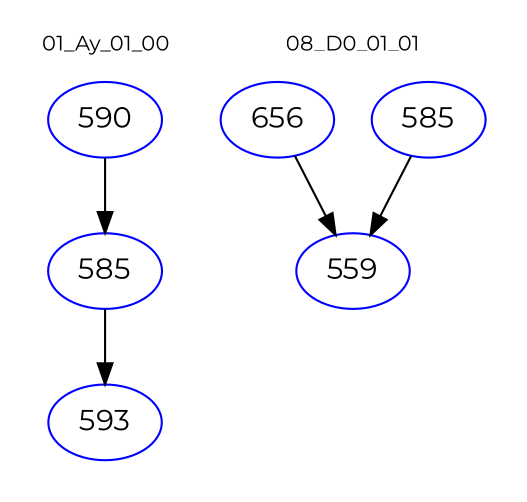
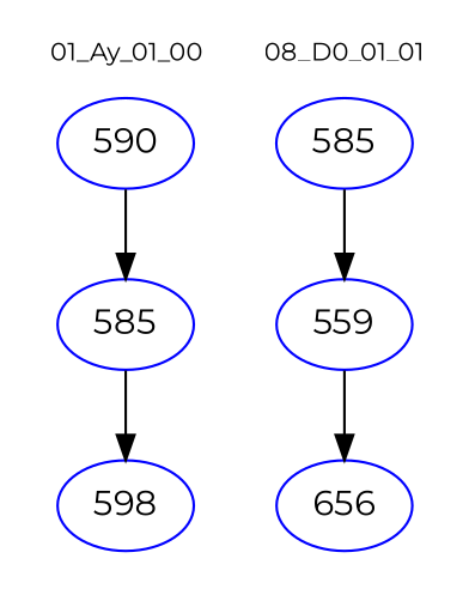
  digraph {
    fontname=Montserrat
    node [color=blue fontname=Montserrat]
    edge [color=black fontname=Montserrat]
    n1 [label=590]
    n2 [label=585]
-   n3 [label=593]
+   n3 [label=598]
    n4 [label=585]
    n5 [label=559]
    n6 [label=656]
    subgraph cluster_1 {
      color=white
      fontsize=10
      label="01_Ay_01_00"
      n1
      n2
      n3
    }
    subgraph cluster_2 {
      color=white
      fontsize=10
      label="08_D0_01_01"
      n4
      n5
      n6
    }
    n1 -> n2
    n2 -> n3
    n4 -> n5
-   n6 -> n5
+   n5 -> n6
  }
